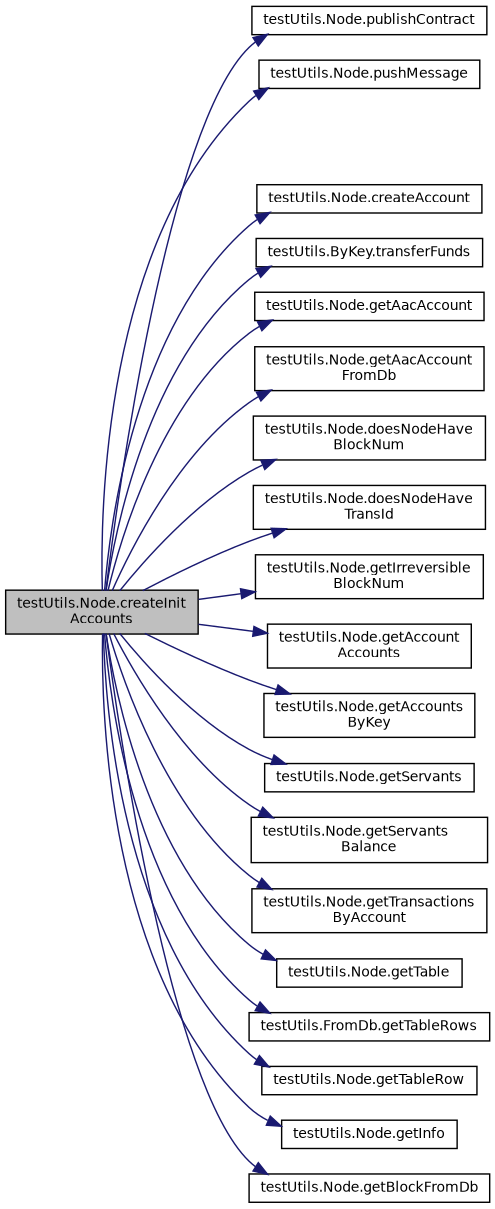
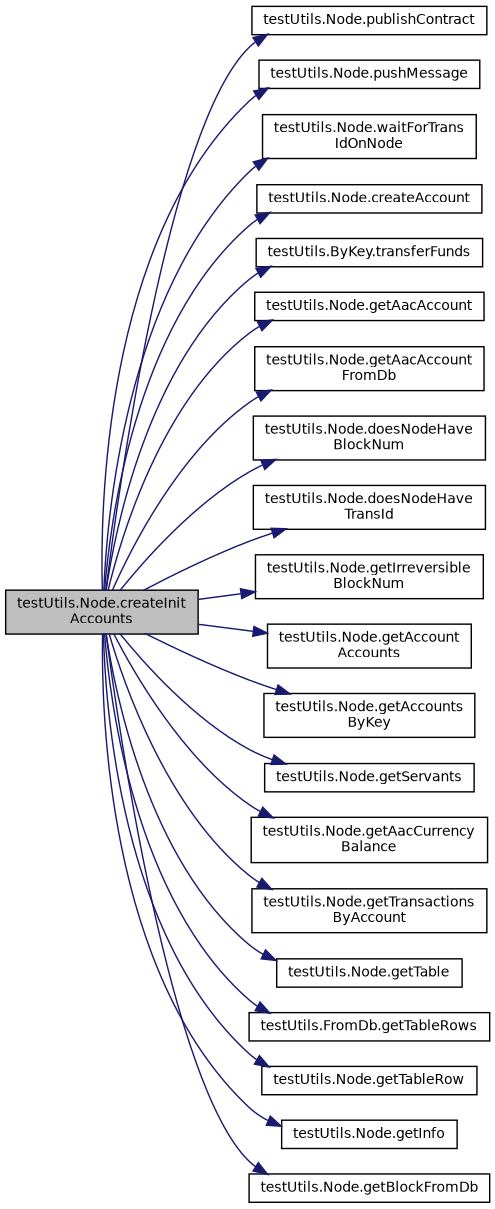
  digraph {
    rankdir=LR
    node [color=black fillcolor=white fontname=Helvetica fontsize=10 shape=record style=filled]
    edge [color=midnightblue fontname=Helvetica fontsize=10 labelfontname=Helvetica labelfontsize=10 style=solid]
    n1 [fillcolor=grey75 fontcolor=black height=0.2 label="testUtils.Node.createInit\lAccounts" width=0.4]
    n2 [height=0.2 label="testUtils.Node.publishContract" width=0.4]
    n3 [height=0.2 label="testUtils.Node.pushMessage" width=0.4]
+   n4 [height=0.2 label="testUtils.Node.waitForTrans\lIdOnNode" width=0.4]
    n5 [height=0.2 label="testUtils.Node.createAccount" width=0.4]
    n6 [height=0.2 label="testUtils.ByKey.transferFunds" width=0.4]
    n7 [height=0.2 label="testUtils.Node.getAacAccount" width=0.4]
    n8 [height=0.2 label="testUtils.Node.getAacAccount\lFromDb" width=0.4]
    n9 [height=0.2 label="testUtils.Node.doesNodeHave\lBlockNum" width=0.4]
    n10 [height=0.2 label="testUtils.Node.doesNodeHave\lTransId" width=0.4]
    n11 [height=0.2 label="testUtils.Node.getIrreversible\lBlockNum" width=0.4]
    n12 [height=0.2 label="testUtils.Node.getAccount\lAccounts" width=0.4]
    n13 [height=0.2 label="testUtils.Node.getAccounts\lByKey" width=0.4]
    n14 [height=0.2 label="testUtils.Node.getServants" width=0.4]
-   n15 [height=0.2 label="testUtils.Node.getServants\lBalance" width=0.4]
+   n15 [height=0.2 label="testUtils.Node.getAacCurrency\lBalance" width=0.4]
    n16 [height=0.2 label="testUtils.Node.getTransactions\lByAccount" width=0.4]
    n17 [height=0.2 label="testUtils.Node.getTable" width=0.4]
    n18 [height=0.2 label="testUtils.FromDb.getTableRows" width=0.4]
    n19 [height=0.2 label="testUtils.Node.getTableRow" width=0.4]
    n20 [height=0.2 label="testUtils.Node.getInfo" width=0.4]
    n21 [height=0.2 label="testUtils.Node.getBlockFromDb" width=0.4]
    n1 -> n2
    n1 -> n3
+   n1 -> n4
    n1 -> n5
    n1 -> n6
    n1 -> n7
    n1 -> n8
    n1 -> n9
    n1 -> n10
    n1 -> n11
    n1 -> n12
    n1 -> n13
    n1 -> n14
    n1 -> n15
    n1 -> n16
    n1 -> n17
    n1 -> n18
    n1 -> n19
    n1 -> n20
    n1 -> n21
  }
